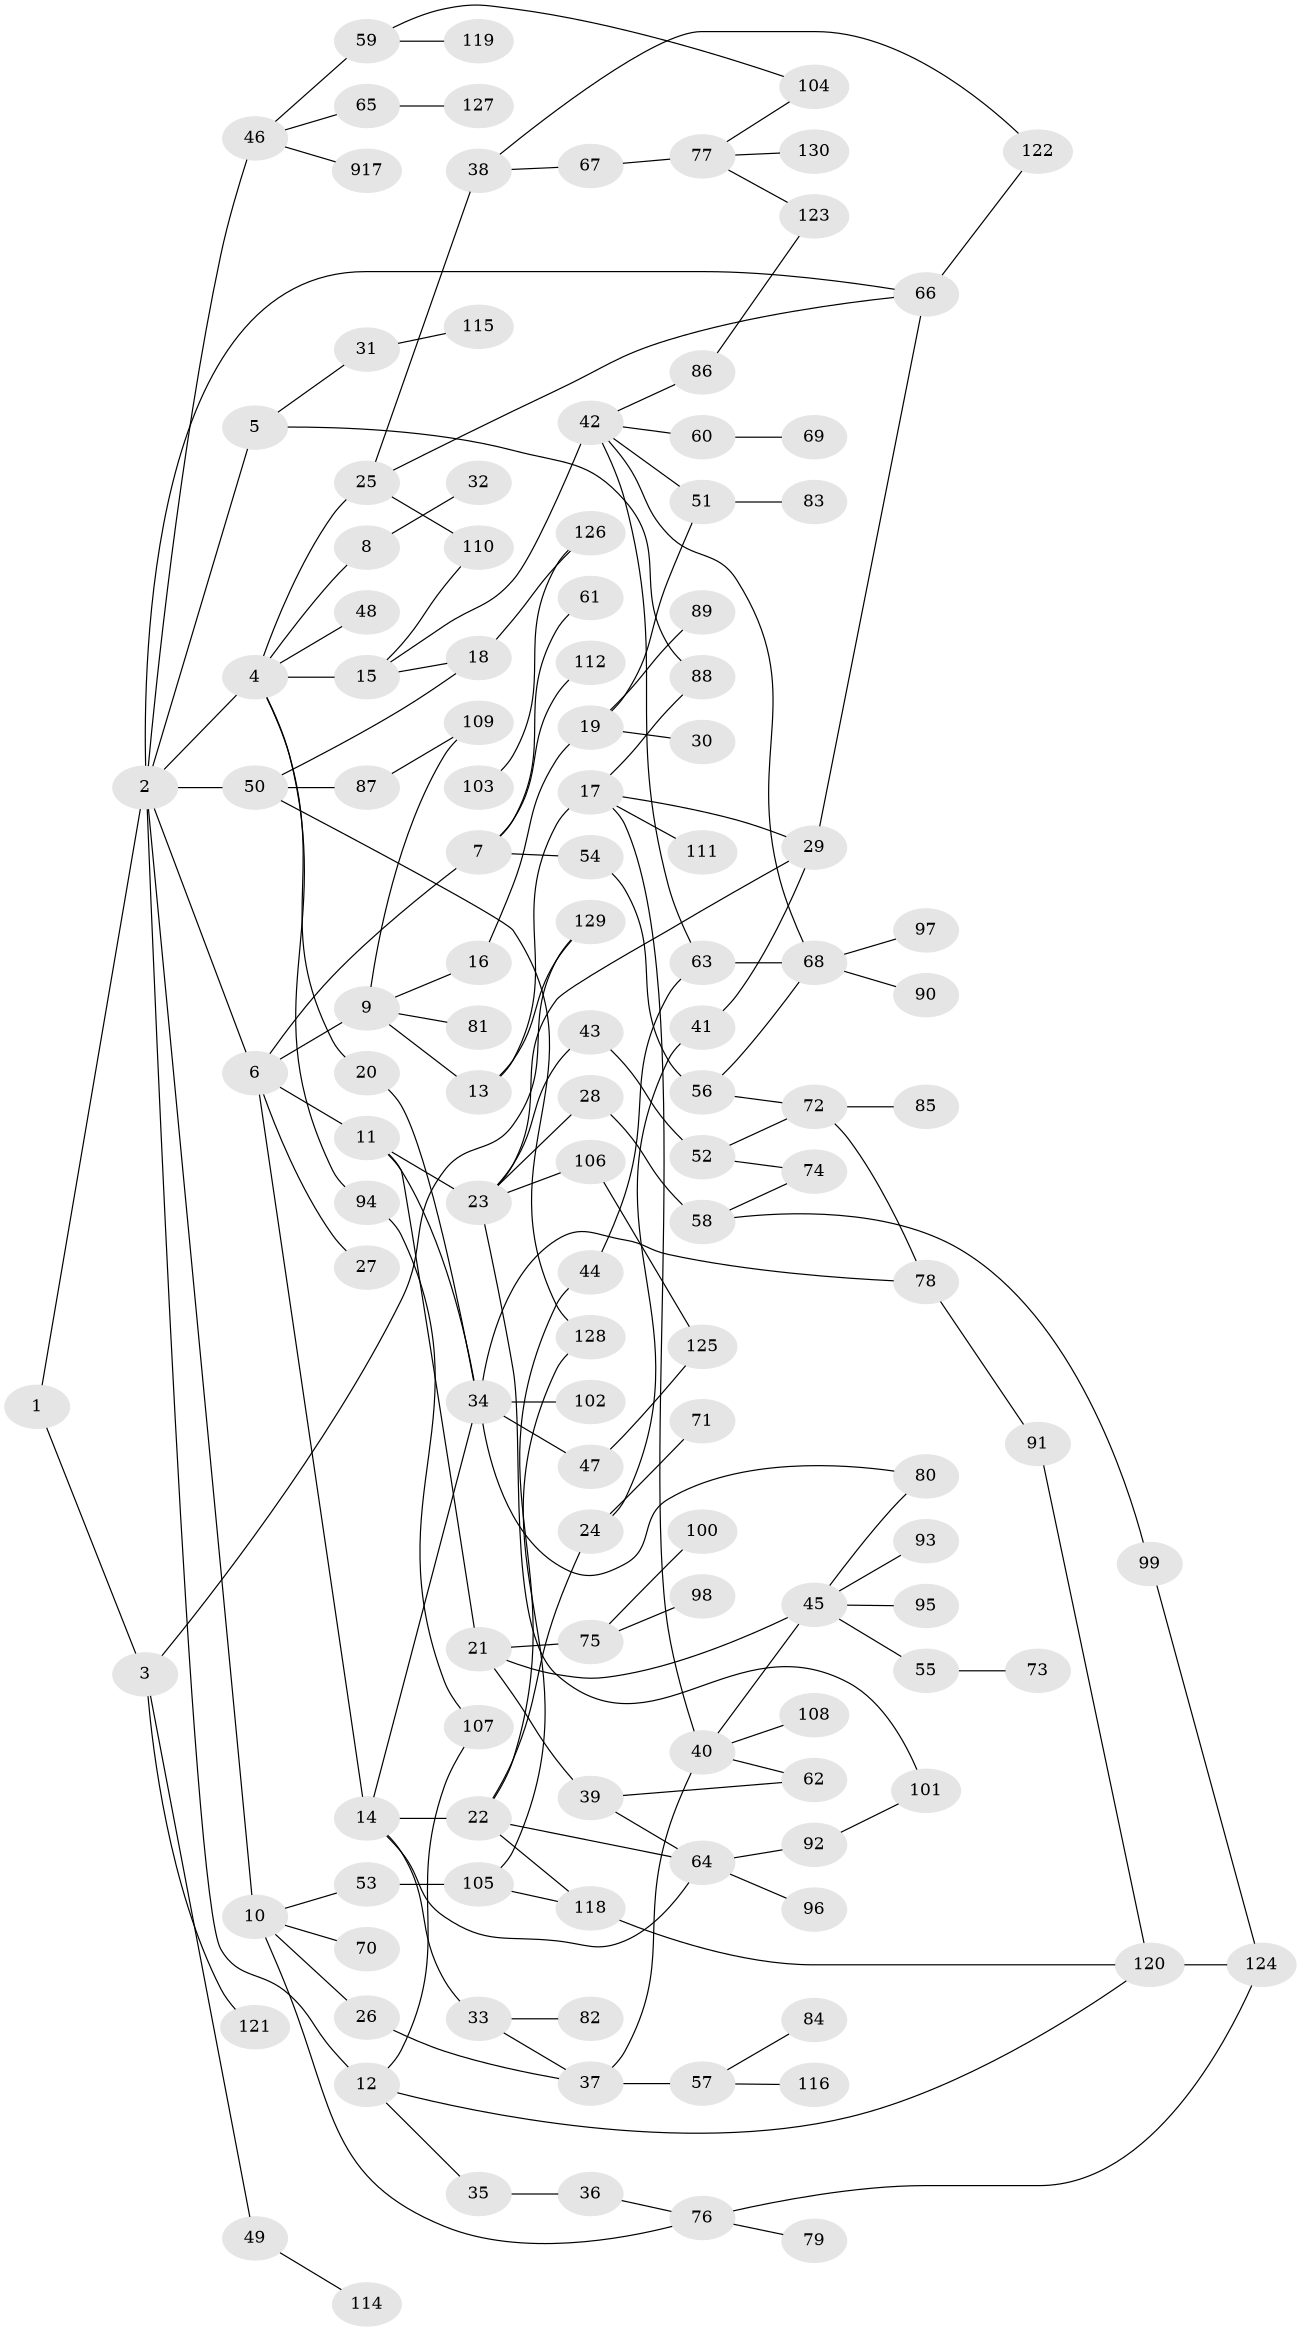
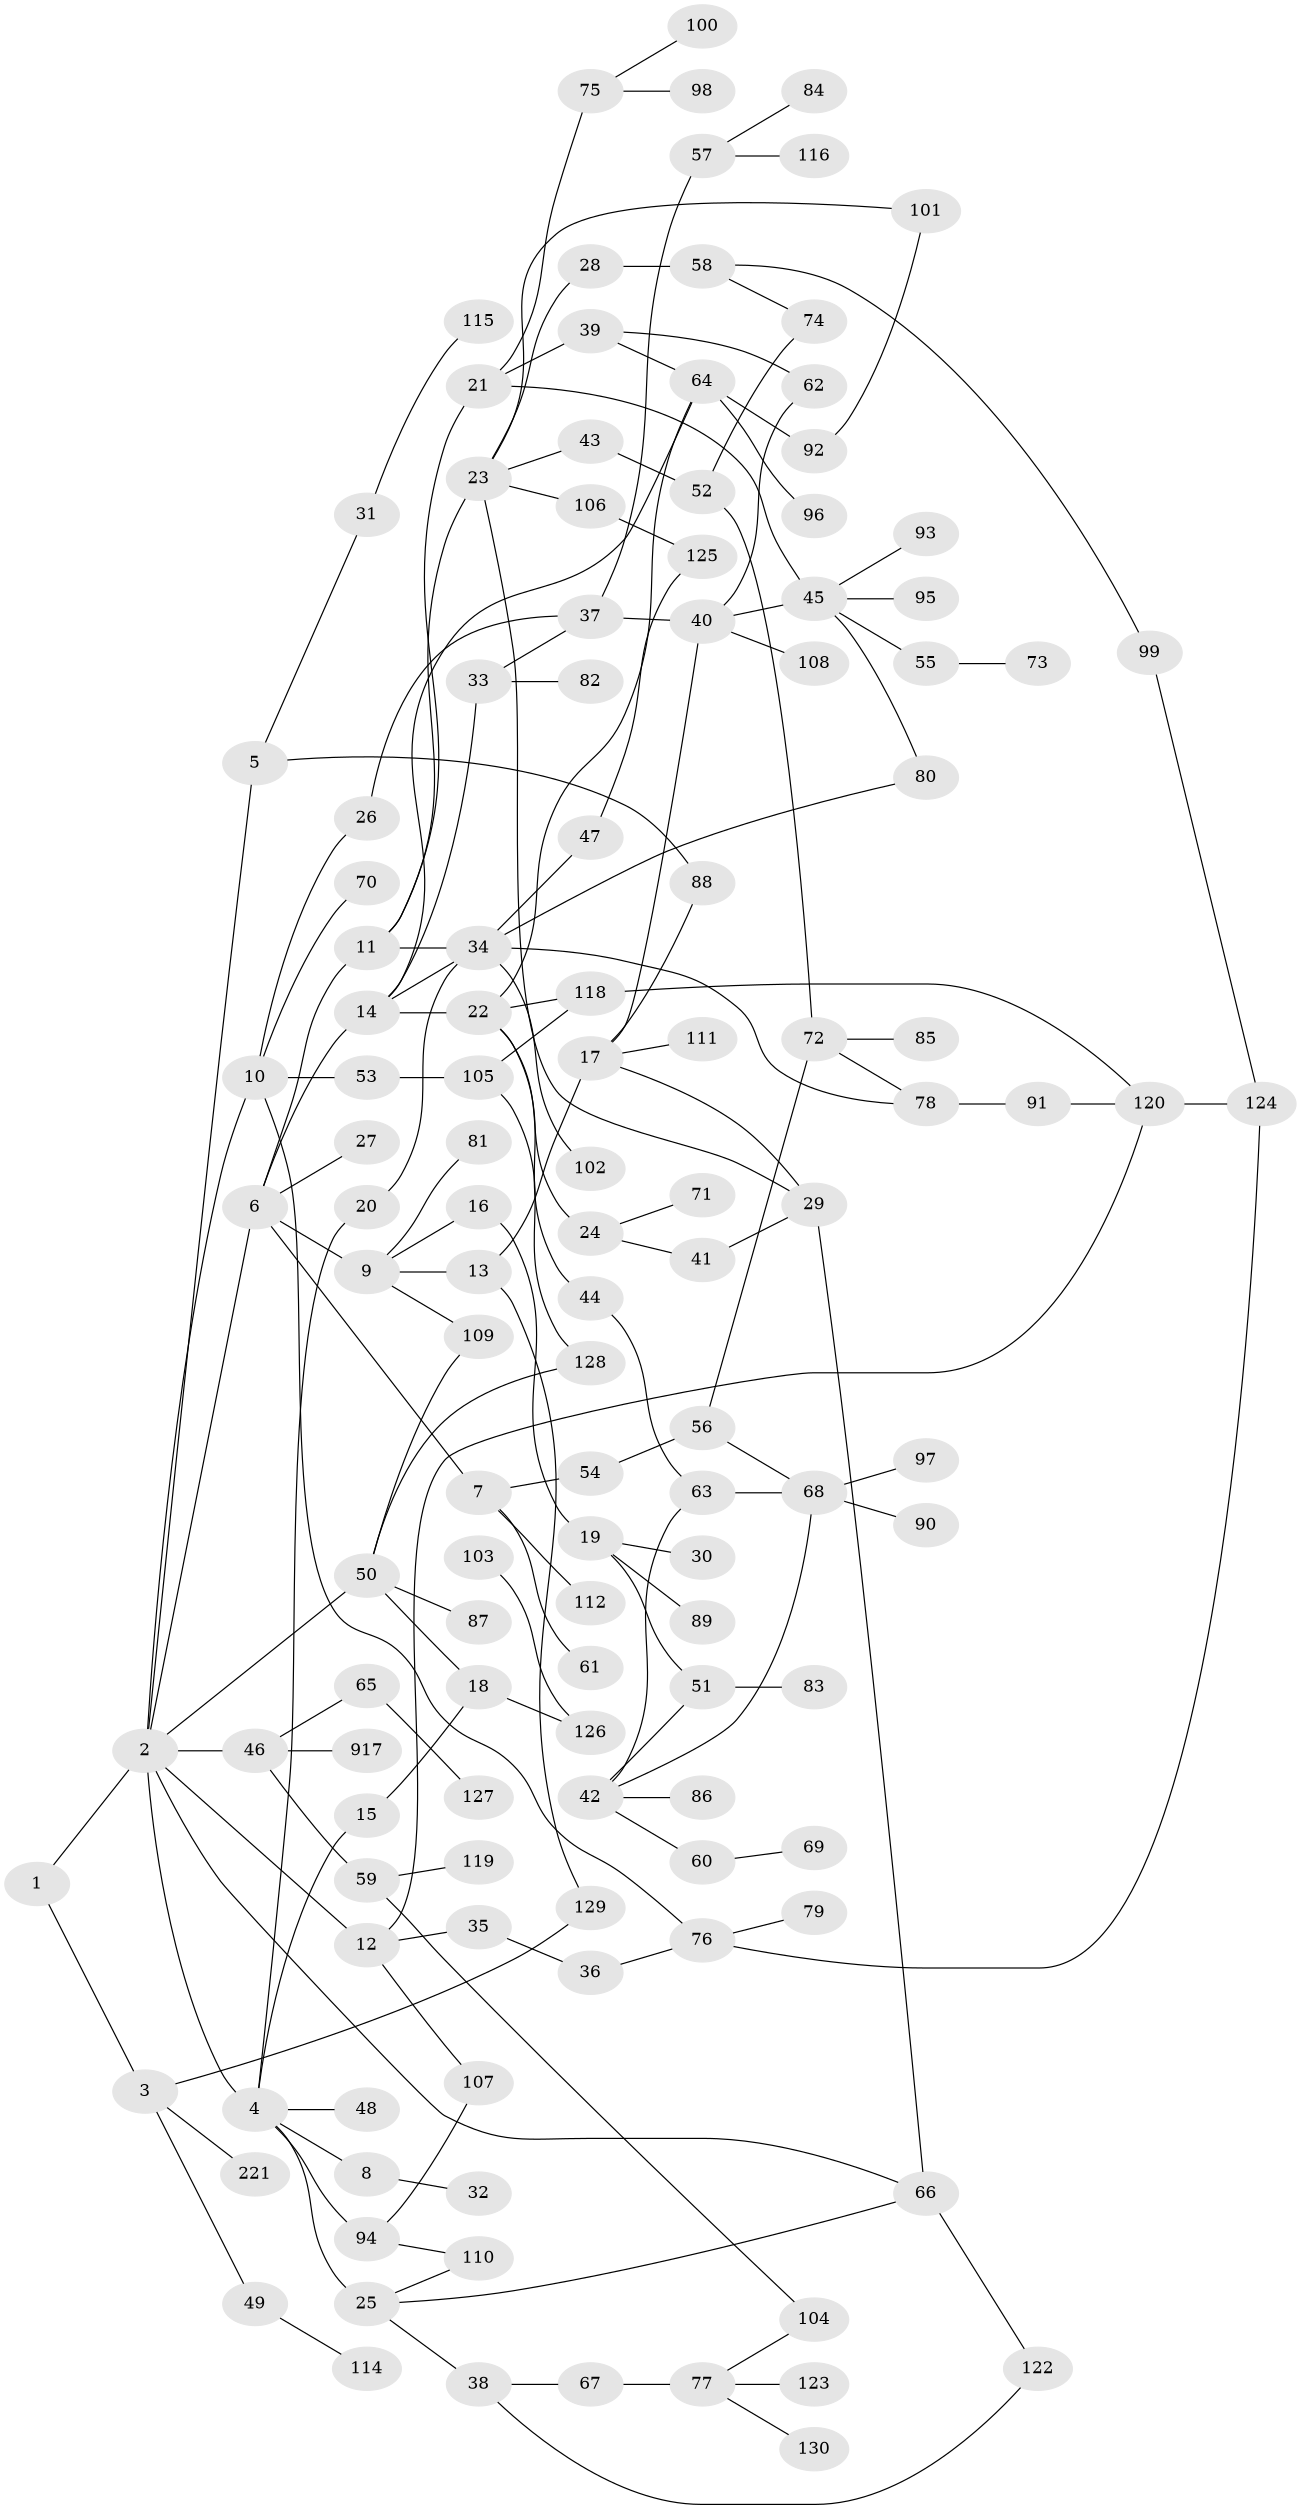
  graph {
    rankdir=LR
    node [color=gray90 style=filled]
    1
    2
    3
    4
    5
    6
    10
    12
    46
    50
    66
    49
-   121
+   121 [label=221]
    129
    8
    15
    20
    25
    48
    94
    31
    88
    7
    9
    11
    14
    27
    26
    53
    70
    76
    35
    107
    120
    59
    65
    n37 [label=917]
    18
    87
    128
    122
    114
    32
    42
    34
    38
    110
    115
    54
    61
    112
    13
    16
    81
    109
    21
    23
    22
    33
    64
    56
    17
    19
    37
    105
    79
    124
    39
    45
    75
    29
    28
    43
    101
    106
    47
    78
    80
    102
    36
    40
    111
    24
    44
    118
    82
    92
    96
    126
    51
    60
    63
    68
    86
    30
    89
    62
    108
    83
    55
    93
    95
    98
    100
    41
    71
    58
    52
    125
    67
    57
    74
    99
    91
    84
    116
    77
    69
    90
    97
    123
    72
    73
    104
    119
    127
    103
    85
    130
    1 -- 2
    1 -- 3
    2 -- 4
    2 -- 5
    2 -- 6
    2 -- 10
    2 -- 12
    2 -- 46
    2 -- 50
    2 -- 66
    3 -- 49
    3 -- 121
    3 -- 129
    4 -- 8
    4 -- 15
    4 -- 20
    4 -- 25
    4 -- 48
    4 -- 94
    5 -- 31
    5 -- 88
    6 -- 7
    6 -- 9
    6 -- 11
    6 -- 14
    6 -- 27
    10 -- 26
    10 -- 53
    10 -- 70
    10 -- 76
    12 -- 35
    12 -- 107
    12 -- 120
    46 -- 59
    46 -- 65
    46 -- n37
    50 -- 18
    50 -- 87
    50 -- 128
    66 -- 122
    49 -- 114
    8 -- 32
    15 -- 18
-   15 -- 42
    20 -- 34
    25 -- 66
    25 -- 38
    25 -- 110
    94 -- 107
-   15 -- 110
+   94 -- 110
    31 -- 115
    7 -- 54
    7 -- 61
    7 -- 112
    9 -- 13
    9 -- 16
    9 -- 81
    9 -- 109
    11 -- 34
    11 -- 21
    11 -- 23
    14 -- 34
    14 -- 22
    14 -- 33
    14 -- 64
    26 -- 37
    53 -- 105
    76 -- 79
    76 -- 124
    35 -- 36
    120 -- 124
    59 -- 104
    59 -- 119
    65 -- 127
    18 -- 126
-   87 -- 109
+   50 -- 109
    42 -- 51
    42 -- 60
    42 -- 63
    42 -- 68
    42 -- 86
    34 -- 47
    34 -- 78
    34 -- 80
    34 -- 102
    38 -- 122
    38 -- 67
    54 -- 56
    13 -- 129
    13 -- 17
    16 -- 19
    21 -- 39
    21 -- 45
    21 -- 75
    23 -- 29
    23 -- 28
    23 -- 43
    23 -- 101
    23 -- 106
    22 -- 64
    22 -- 24
    22 -- 44
    22 -- 118
    33 -- 37
    33 -- 82
    64 -- 92
    64 -- 96
    56 -- 68
    56 -- 72
    17 -- 88
    17 -- 29
    17 -- 40
    17 -- 111
    19 -- 51
    19 -- 30
    19 -- 89
    37 -- 40
    37 -- 57
    105 -- 128
    105 -- 118
    39 -- 64
    39 -- 62
    45 -- 80
    45 -- 55
    45 -- 93
    45 -- 95
    75 -- 98
    75 -- 100
    29 -- 66
    28 -- 58
    43 -- 52
    106 -- 125
    47 -- 125
    78 -- 91
    36 -- 76
    40 -- 45
    40 -- 62
    40 -- 108
    24 -- 41
    24 -- 71
    44 -- 63
    118 -- 120
    92 -- 101
    51 -- 83
    60 -- 69
    63 -- 68
    68 -- 90
    68 -- 97
-   86 -- 123
    55 -- 73
    41 -- 29
    58 -- 74
    58 -- 99
    52 -- 74
    52 -- 72
    67 -- 77
    57 -- 84
    57 -- 116
    99 -- 124
    91 -- 120
    77 -- 123
    77 -- 104
    77 -- 130
    72 -- 78
    72 -- 85
    103 -- 126
  }
